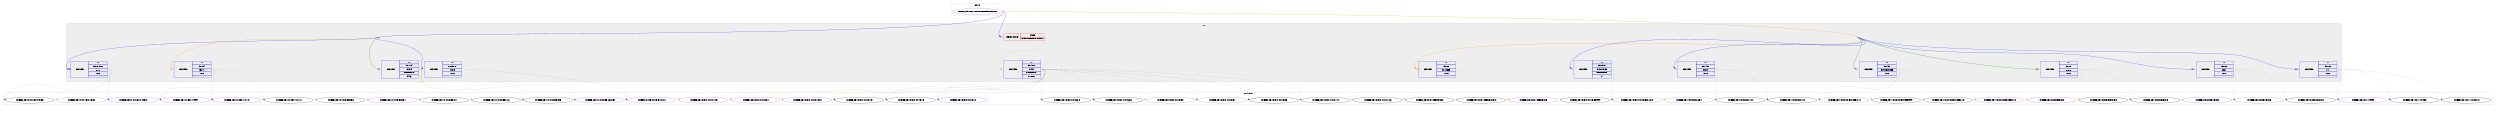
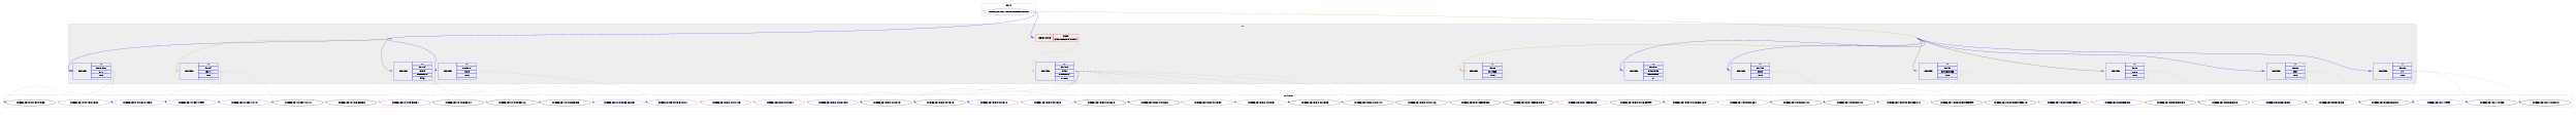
  digraph {
    compound=true
    concentrate=true
    fontname=Helvetica
    fontsize=10
    newrank=true
    rankdir=TB
    ranksep=1.5
    node [color=black fontname=Helvetica fontsize=10]
    edge [arrowhead=vee color=darkorange headport=w style=dotted tailport=e weight=100]
    n1 [color=purple label="portage://dev-ros/rviz_plugin_tutorials-0.10.1-r4" width=4]
    n2 [color=blue label=<<TABLE BORDER="0" CELLBORDER="1" CELLSPACING="0" CELLPADDING="4" WIDTH="220"><TR><TD ROWSPAN="6" CELLPADDING="30">pack_dep</TD></TR><TR><TD WIDTH="110">no</TD></TR><TR><TD>dev-python</TD></TR><TR><TD>empy</TD></TR><TR><TD>none</TD></TR><TR><TD></TD></TR></TABLE>> shape=none]
    n3 [color=blue label=<<TABLE BORDER="0" CELLBORDER="1" CELLSPACING="0" CELLPADDING="4" WIDTH="220"><TR><TD ROWSPAN="6" CELLPADDING="30">pack_dep</TD></TR><TR><TD WIDTH="110">no</TD></TR><TR><TD>dev-util</TD></TR><TR><TD>catkin</TD></TR><TR><TD>none</TD></TR><TR><TD></TD></TR></TABLE>> shape=none]
    n4 [color=blue label=<<TABLE BORDER="0" CELLBORDER="1" CELLSPACING="0" CELLPADDING="4" WIDTH="220"><TR><TD ROWSPAN="6" CELLPADDING="30">pack_dep</TD></TR><TR><TD WIDTH="110">no</TD></TR><TR><TD>dev-util</TD></TR><TR><TD>cmake</TD></TR><TR><TD>greaterequal</TD></TR><TR><TD>3.9.6</TD></TR></TABLE>> shape=none]
    n5 [color=blue label=<<TABLE BORDER="0" CELLBORDER="1" CELLSPACING="0" CELLPADDING="4" WIDTH="220"><TR><TD ROWSPAN="6" CELLPADDING="30">pack_dep</TD></TR><TR><TD WIDTH="110">no</TD></TR><TR><TD>sys-devel</TD></TR><TR><TD>make</TD></TR><TR><TD>none</TD></TR><TR><TD></TD></TR></TABLE>> shape=none]
    n6 [color=blue label=<<TABLE BORDER="0" CELLBORDER="1" CELLSPACING="0" CELLPADDING="4" WIDTH="220"><TR><TD ROWSPAN="6" CELLPADDING="30">pack_dep</TD></TR><TR><TD WIDTH="110">no</TD></TR><TR><TD>dev-lang</TD></TR><TR><TD>python</TD></TR><TR><TD>greaterequal</TD></TR><TR><TD>2.7.5-r2</TD></TR></TABLE>> shape=none]
    n7 [color=red label=<<TABLE BORDER="0" CELLBORDER="1" CELLSPACING="0" CELLPADDING="4"><TR><TD ROWSPAN="3" CELLPADDING="10">use_conditional</TD></TR><TR><TD>bridge</TD></TR><TR><TD>python_targets_python2_7</TD></TR></TABLE>> shape=none]
    n8 [color=blue label=<<TABLE BORDER="0" CELLBORDER="1" CELLSPACING="0" CELLPADDING="4" WIDTH="220"><TR><TD ROWSPAN="6" CELLPADDING="30">pack_dep</TD></TR><TR><TD WIDTH="110">no</TD></TR><TR><TD>dev-qt</TD></TR><TR><TD>qtwidgets</TD></TR><TR><TD>none</TD></TR><TR><TD></TD></TR></TABLE>> shape=none]
    n9 [color=blue label=<<TABLE BORDER="0" CELLBORDER="1" CELLSPACING="0" CELLPADDING="4" WIDTH="220"><TR><TD ROWSPAN="6" CELLPADDING="30">pack_dep</TD></TR><TR><TD WIDTH="110">no</TD></TR><TR><TD>dev-lang</TD></TR><TR><TD>python-exec</TD></TR><TR><TD>greaterequal</TD></TR><TR><TD>2</TD></TR></TABLE>> shape=none]
    n10 [color=blue label=<<TABLE BORDER="0" CELLBORDER="1" CELLSPACING="0" CELLPADDING="4" WIDTH="220"><TR><TD ROWSPAN="6" CELLPADDING="30">pack_dep</TD></TR><TR><TD WIDTH="110">no</TD></TR><TR><TD>dev-libs</TD></TR><TR><TD>boost</TD></TR><TR><TD>none</TD></TR><TR><TD></TD></TR></TABLE>> shape=none]
    n11 [color=blue label=<<TABLE BORDER="0" CELLBORDER="1" CELLSPACING="0" CELLPADDING="4" WIDTH="220"><TR><TD ROWSPAN="6" CELLPADDING="30">pack_dep</TD></TR><TR><TD WIDTH="110">no</TD></TR><TR><TD>dev-libs</TD></TR><TR><TD>console_bridge</TD></TR><TR><TD>none</TD></TR><TR><TD></TD></TR></TABLE>> shape=none]
    n12 [color=blue label=<<TABLE BORDER="0" CELLBORDER="1" CELLSPACING="0" CELLPADDING="4" WIDTH="220"><TR><TD ROWSPAN="6" CELLPADDING="30">pack_dep</TD></TR><TR><TD WIDTH="110">no</TD></TR><TR><TD>dev-qt</TD></TR><TR><TD>qtcore</TD></TR><TR><TD>none</TD></TR><TR><TD></TD></TR></TABLE>> shape=none]
    n13 [color=blue label=<<TABLE BORDER="0" CELLBORDER="1" CELLSPACING="0" CELLPADDING="4" WIDTH="220"><TR><TD ROWSPAN="6" CELLPADDING="30">pack_dep</TD></TR><TR><TD WIDTH="110">no</TD></TR><TR><TD>dev-qt</TD></TR><TR><TD>qtgui</TD></TR><TR><TD>none</TD></TR><TR><TD></TD></TR></TABLE>> shape=none]
    n14 [color=blue label=<<TABLE BORDER="0" CELLBORDER="1" CELLSPACING="0" CELLPADDING="4" WIDTH="220"><TR><TD ROWSPAN="6" CELLPADDING="30">pack_dep</TD></TR><TR><TD WIDTH="110">no</TD></TR><TR><TD>dev-ros</TD></TR><TR><TD>rviz</TD></TR><TR><TD>none</TD></TR><TR><TD></TD></TR></TABLE>> shape=none]
    n15 [color=purple label="portage://dev-python/empy-3.3-r1" width=4]
    n16 [color=gray40 label="portage://dev-python/empy-3.3.2" width=4]
    n17 [label="portage://dev-python/empy-3.3.3" width=4]
    n18 [label="portage://dev-util/catkin-0.7.14" width=4]
    n19 [color=purple label="portage://dev-util/catkin-0.7.17" width=4]
    n20 [color=purple label="portage://dev-util/catkin-9999" width=4]
    n21 [color=purple label="portage://sys-devel/make-4.2.1-r4" width=4]
    n22 [label="portage://dev-util/cmake-3.13.5" width=4]
    n23 [label="portage://dev-util/cmake-3.14.6" width=4]
    n24 [label="portage://dev-util/cmake-3.14.7" width=4]
    n25 [color=purple label="portage://dev-util/cmake-3.15.4" width=4]
    n26 [label="portage://dev-util/cmake-3.15.5" width=4]
    n27 [color=purple label="portage://dev-util/cmake-3.16.0_rc3" width=4]
    n28 [color=purple label="portage://dev-lang/python-2.7.15" width=4]
    n29 [label="portage://dev-lang/python-2.7.16" width=4]
    n30 [label="portage://dev-lang/python-2.7.17" width=4]
    n31 [label="portage://dev-lang/python-3.5.5" width=4]
    n32 [color=gray40 label="portage://dev-lang/python-3.5.7" width=4]
    n33 [color=gray40 label="portage://dev-lang/python-3.5.9" width=4]
    n34 [label="portage://dev-lang/python-3.6.5" width=4]
    n35 [label="portage://dev-lang/python-3.6.8" width=4]
+   n36 [color=purple label="portage://dev-lang/python-3.6.9" width=4]
    n37 [color=purple label="portage://dev-lang/python-3.7.2" width=4]
    n38 [label="portage://dev-lang/python-3.7.3" width=4]
    n39 [label="portage://dev-lang/python-3.7.5" width=4]
    n40 [color=purple label="portage://dev-lang/python-3.7.5-r1" width=4]
    n41 [color=purple label="portage://dev-lang/python-3.8.0" width=4]
    n42 [color=gray40 label="portage://dev-lang/python-exec-2.4.6-r1" width=4]
    n43 [label="portage://dev-lang/python-exec-9999" width=4]
    n44 [color=gray40 label="portage://dev-libs/boost-1.65.0" width=4]
    n45 [label="portage://dev-libs/boost-1.70.0" width=4]
    n46 [label="portage://dev-libs/boost-1.71.0" width=4]
    n47 [color=gray40 label="portage://dev-libs/console_bridge-0.4.0" width=4]
    n48 [color=purple label="portage://dev-libs/console_bridge-0.4.2" width=4]
    n49 [label="portage://dev-libs/console_bridge-0.4.3" width=4]
    n50 [label="portage://dev-libs/console_bridge-9999" width=4]
    n51 [label="portage://dev-qt/qtcore-5.12.3" width=4]
    n52 [label="portage://dev-qt/qtcore-5.12.5-r1" width=4]
    n53 [color=purple label="portage://dev-qt/qtcore-5.13.2" width=4]
    n54 [label="portage://dev-qt/qtgui-5.12.3-r1" width=4]
    n55 [color=gray40 label="portage://dev-qt/qtgui-5.12.5" width=4]
    n56 [color=purple label="portage://dev-qt/qtgui-5.13.2" width=4]
    n57 [color=purple label="portage://dev-qt/qtwidgets-5.12.3" width=4]
    n58 [label="portage://dev-qt/qtwidgets-5.12.5-r1" width=4]
    n59 [label="portage://dev-qt/qtwidgets-5.13.2" width=4]
    n60 [label="portage://dev-ros/rviz-1.13.1-r1" width=4]
    n61 [label="portage://dev-ros/rviz-1.13.3" width=4]
    n62 [color=purple label="portage://dev-ros/rviz-9999" width=4]
    subgraph cluster_1 {
      color=gray
      label=<<i>ebuild</i>>
      rank=same
      n1
    }
    subgraph cluster_2 {
      color=gray
      label=<<i>dependencies</i>>
      subgraph cluster_3 {
        color=gray
        fillcolor="#eeeeee"
        label=<<i>compile</i>>
        style=filled
        subgraph sub_4 {
          color=gray
          fillcolor="#eeeeee"
          label=<<i>compile</i>>
          style=filled
          n2
        }
        subgraph sub_5 {
          color=gray
          fillcolor="#eeeeee"
          label=<<i>compile</i>>
          style=filled
          n3
        }
        subgraph sub_6 {
          color=gray
          fillcolor="#eeeeee"
          label=<<i>compile</i>>
          style=filled
          n4
        }
        subgraph sub_7 {
          color=gray
          fillcolor="#eeeeee"
          label=<<i>compile</i>>
          style=filled
          n5
        }
      }
      subgraph cluster_8 {
        color=gray
        fillcolor="#eeeeee"
        label=<<i>compile and run</i>>
        style=filled
        subgraph sub_9 {
          color=gray
          fillcolor="#eeeeee"
          label=<<i>compile and run</i>>
          style=filled
          n7
          subgraph sub_10 {
            color=gray
            fillcolor="#eeeeee"
            label=<<i>compile and run</i>>
            style=filled
            n6
          }
        }
        subgraph sub_11 {
          color=gray
          fillcolor="#eeeeee"
          label=<<i>compile and run</i>>
          style=filled
          n8
        }
        subgraph sub_12 {
          color=gray
          fillcolor="#eeeeee"
          label=<<i>compile and run</i>>
          style=filled
          n9
        }
        subgraph sub_13 {
          color=gray
          fillcolor="#eeeeee"
          label=<<i>compile and run</i>>
          style=filled
          n10
        }
        subgraph sub_14 {
          color=gray
          fillcolor="#eeeeee"
          label=<<i>compile and run</i>>
          style=filled
          n11
        }
        subgraph sub_15 {
          color=gray
          fillcolor="#eeeeee"
          label=<<i>compile and run</i>>
          style=filled
          n12
        }
        subgraph sub_16 {
          color=gray
          fillcolor="#eeeeee"
          label=<<i>compile and run</i>>
          style=filled
          n13
        }
        subgraph sub_17 {
          color=gray
          fillcolor="#eeeeee"
          label=<<i>compile and run</i>>
          style=filled
          n14
        }
      }
      subgraph cluster_18 {
        color=gray
        fillcolor="#eeeeee"
        label=<<i>run</i>>
        style=filled
      }
    }
    subgraph cluster_19 {
      color=gray
      label=<<i>candidates</i>>
      rank=same
      subgraph sub_20 {
        color=black
        label=<<i>candidates</i>>
        nodesep=1
        rank=same
        n15
        n16
        n17
      }
      subgraph sub_21 {
        color=black
        label=<<i>candidates</i>>
        nodesep=1
        rank=same
        n18
        n19
        n20
      }
      subgraph sub_22 {
        color=black
        label=<<i>candidates</i>>
        nodesep=1
        rank=same
        n21
      }
      subgraph sub_23 {
        color=black
        label=<<i>candidates</i>>
        nodesep=1
        rank=same
        n22
        n23
        n24
        n25
        n26
        n27
      }
      subgraph sub_24 {
        color=black
        label=<<i>candidates</i>>
        nodesep=1
        rank=same
        n28
        n29
        n30
        n31
        n32
        n33
        n34
        n35
+       n36
        n37
        n38
        n39
        n40
        n41
      }
      subgraph sub_25 {
        color=black
        label=<<i>candidates</i>>
        nodesep=1
        rank=same
        n42
        n43
      }
      subgraph sub_26 {
        color=black
        label=<<i>candidates</i>>
        nodesep=1
        rank=same
        n44
        n45
        n46
      }
      subgraph sub_27 {
        color=black
        label=<<i>candidates</i>>
        nodesep=1
        rank=same
        n47
        n48
        n49
        n50
      }
      subgraph sub_28 {
        color=black
        label=<<i>candidates</i>>
        nodesep=1
        rank=same
        n51
        n52
        n53
      }
      subgraph sub_29 {
        color=black
        label=<<i>candidates</i>>
        nodesep=1
        rank=same
        n54
        n55
        n56
      }
      subgraph sub_30 {
        color=black
        label=<<i>candidates</i>>
        nodesep=1
        rank=same
        n57
        n58
        n59
      }
      subgraph sub_31 {
        color=black
        label=<<i>candidates</i>>
        nodesep=1
        rank=same
        n60
        n61
        n62
      }
    }
    n1 -> n2 [color=blue style=solid weight=20]
    n1 -> n3 [style=solid weight=20]
    n1 -> n4 [color=darkgreen style=solid weight=20]
    n1 -> n5 [color=blue style=solid weight=20]
    n1 -> n7 [arrowhead=odotvee color=blue style=solid weight=20]
    n1 -> n8 [arrowhead=odotvee style=solid weight=20]
    n1 -> n9 [arrowhead=odotvee color=blue style=solid weight=20]
    n1 -> n10 [arrowhead=odotvee color=blue style=solid weight=20]
    n1 -> n11 [arrowhead=odotvee color=darkgreen style=solid weight=20]
    n1 -> n12 [arrowhead=odotvee color=darkgreen style=solid weight=20]
    n1 -> n13 [arrowhead=odotvee color=blue style=solid weight=20]
    n1 -> n14 [arrowhead=odotvee color=blue style=solid weight=20]
    n2 -> n15 [color=blue]
    n2 -> n16
    n2 -> n17 [color=blue]
    n3 -> n18 [color=darkgreen]
    n3 -> n19 [color=blue]
    n3 -> n20 [color=blue]
    n4 -> n22 [color=darkgreen]
    n4 -> n23
    n4 -> n24
    n4 -> n25
    n4 -> n26
    n4 -> n27 [color=darkgreen]
    n5 -> n21 [color=blue]
    n6 -> n28
    n6 -> n29
    n6 -> n30 [color=darkgreen]
    n6 -> n31 [color=blue]
    n6 -> n32 [color=darkgreen]
    n6 -> n33
    n6 -> n34 [color=blue]
    n6 -> n35 [color=darkgreen]
+   n6 -> n36
    n6 -> n37 [color=blue]
    n6 -> n38 [color=darkgreen]
    n6 -> n39 [color=blue]
    n6 -> n40
    n6 -> n41
    n7 -> n6 [style=dashed weight=20]
    n8 -> n57
    n8 -> n58
    n8 -> n59
    n9 -> n42 [color=blue]
    n9 -> n43
    n10 -> n44
    n10 -> n45 [color=blue]
    n10 -> n46 [color=darkgreen]
    n11 -> n47 [color=darkgreen]
    n11 -> n48
    n11 -> n49
    n11 -> n50
    n12 -> n51 [color=darkgreen]
    n12 -> n52
    n12 -> n53
    n13 -> n54 [color=darkgreen]
    n13 -> n55 [color=darkgreen]
    n13 -> n56
    n14 -> n60 [color=darkgreen]
    n14 -> n61 [color=blue]
    n14 -> n62 [color=blue]
  }
